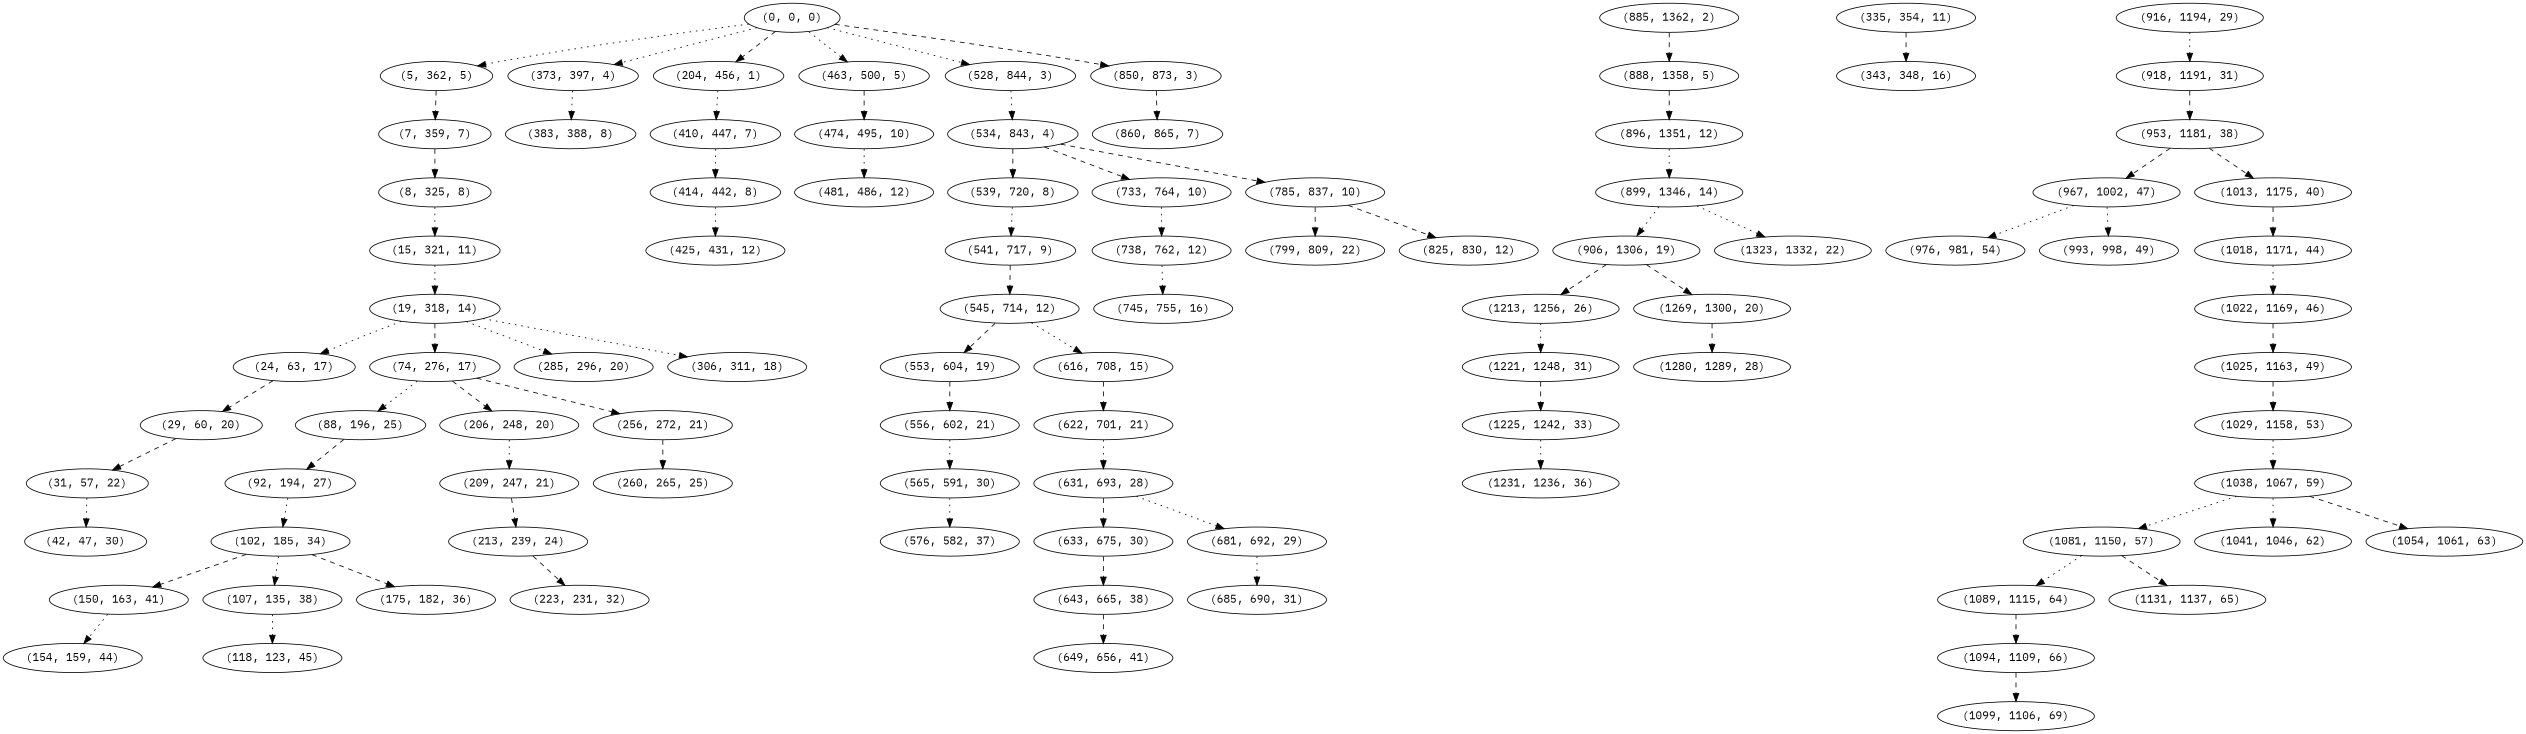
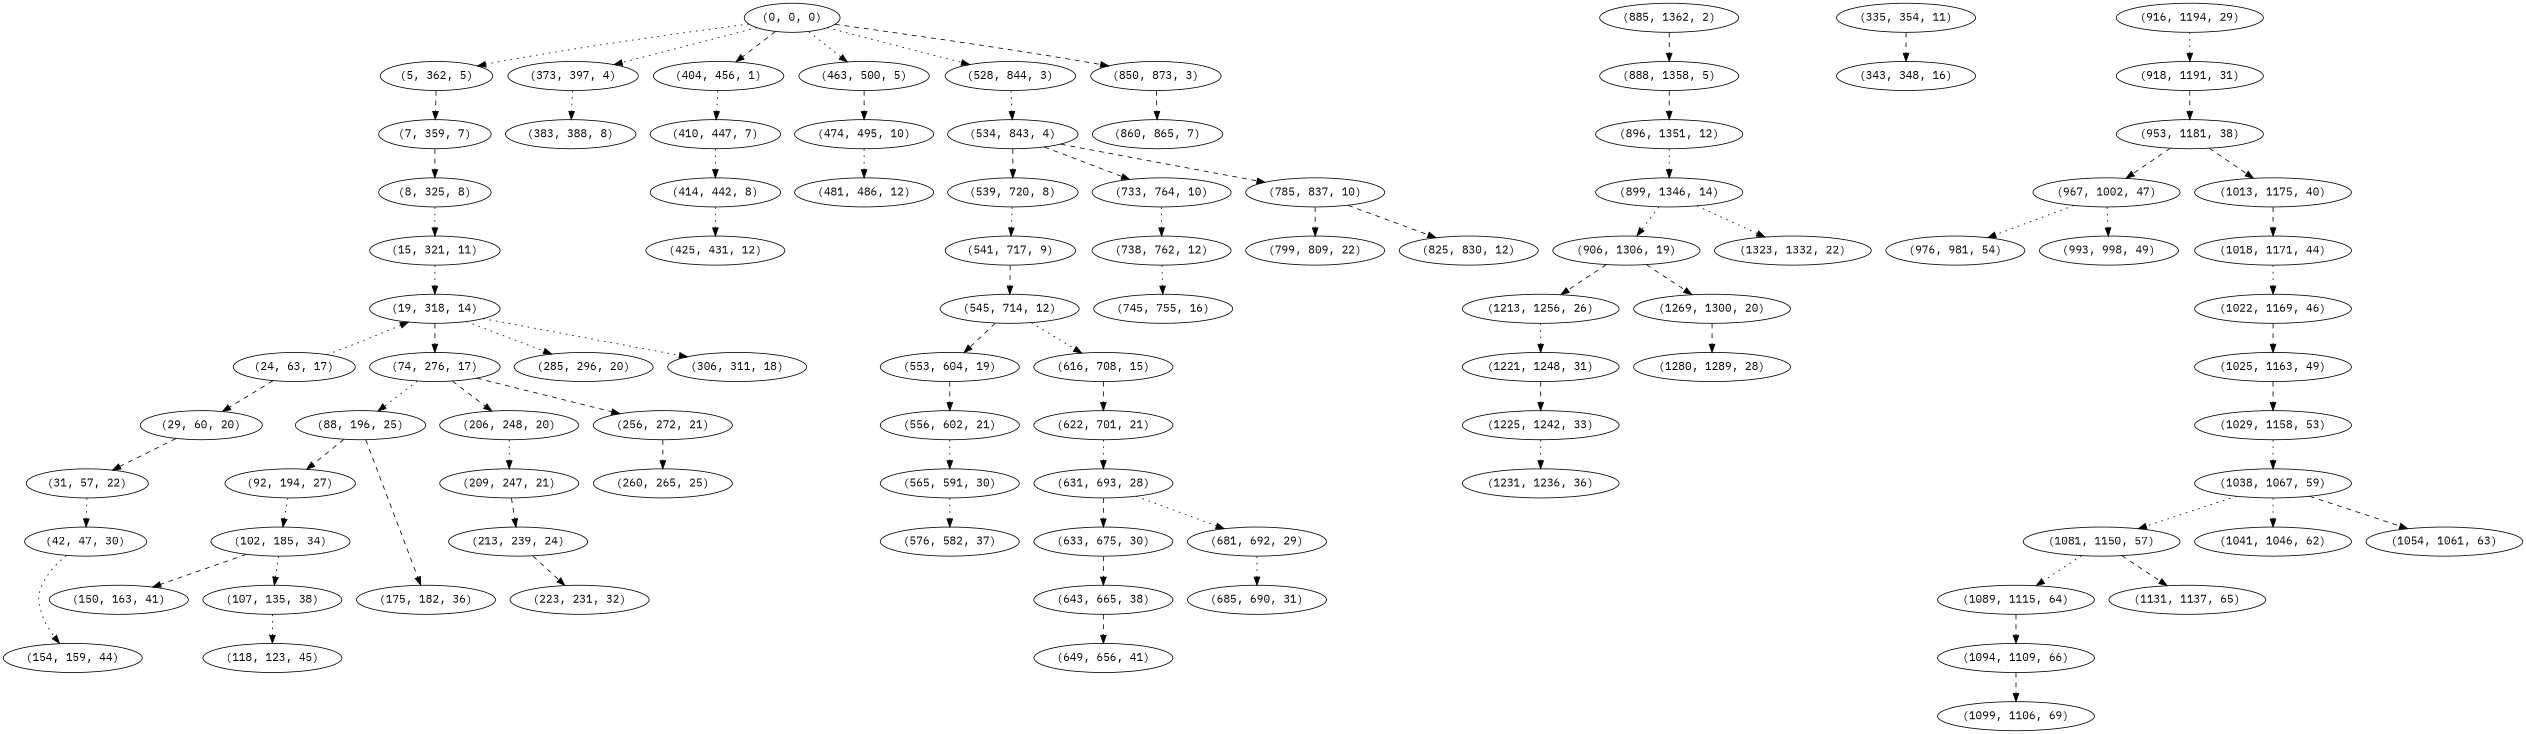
  digraph {
    fontname="IBM Plex Mono"
    node [fontname="IBM Plex Mono"]
    edge [fontname="IBM Plex Mono" style=dashed]
    "(0, 0, 0)"
    "(5, 362, 5)"
    "(373, 397, 4)"
-   "(404, 456, 1)" [label="(204, 456, 1)"]
+   "(404, 456, 1)"
    "(463, 500, 5)"
    "(528, 844, 3)"
    "(850, 873, 3)"
    "(7, 359, 7)"
    "(383, 388, 8)"
    "(410, 447, 7)"
    "(474, 495, 10)"
    "(534, 843, 4)"
    "(860, 865, 7)"
    "(885, 1362, 2)"
    "(888, 1358, 5)"
    "(8, 325, 8)"
    "(15, 321, 11)"
    "(19, 318, 14)"
    "(24, 63, 17)"
    "(74, 276, 17)"
    "(285, 296, 20)"
    "(306, 311, 18)"
    "(29, 60, 20)"
    "(88, 196, 25)"
    "(206, 248, 20)"
    "(256, 272, 21)"
    "(31, 57, 22)"
    "(42, 47, 30)"
    "(92, 194, 27)"
    "(209, 247, 21)"
    "(260, 265, 25)"
    "(102, 185, 34)"
    "(107, 135, 38)"
    "(150, 163, 41)"
    "(175, 182, 36)"
    "(118, 123, 45)"
    "(154, 159, 44)"
    "(213, 239, 24)"
    "(223, 231, 32)"
    "(335, 354, 11)"
    "(343, 348, 16)"
    "(414, 442, 8)"
    "(425, 431, 12)"
    "(481, 486, 12)"
    "(539, 720, 8)"
    "(733, 764, 10)"
    "(785, 837, 10)"
    "(541, 717, 9)"
    "(738, 762, 12)"
    "(799, 809, 22)"
    "(825, 830, 12)"
    "(545, 714, 12)"
    "(553, 604, 19)"
    "(616, 708, 15)"
    "(556, 602, 21)"
    "(622, 701, 21)"
    "(565, 591, 30)"
    "(576, 582, 37)"
    "(631, 693, 28)"
    "(633, 675, 30)"
    "(681, 692, 29)"
    "(643, 665, 38)"
    "(685, 690, 31)"
    "(649, 656, 41)"
    "(745, 755, 16)"
    "(896, 1351, 12)"
    "(899, 1346, 14)"
    "(906, 1306, 19)"
    "(1323, 1332, 22)"
    "(1213, 1256, 26)"
    "(1269, 1300, 20)"
    "(916, 1194, 29)"
    "(918, 1191, 31)"
    "(1221, 1248, 31)"
    "(1280, 1289, 28)"
    "(953, 1181, 38)"
    "(967, 1002, 47)"
    "(1013, 1175, 40)"
    "(976, 981, 54)"
    "(993, 998, 49)"
    "(1018, 1171, 44)"
    "(1022, 1169, 46)"
    "(1025, 1163, 49)"
    "(1029, 1158, 53)"
    "(1038, 1067, 59)"
    "(1081, 1150, 57)"
    "(1041, 1046, 62)"
    "(1054, 1061, 63)"
    "(1089, 1115, 64)"
    "(1131, 1137, 65)"
    "(1094, 1109, 66)"
    "(1099, 1106, 69)"
    "(1225, 1242, 33)"
    "(1231, 1236, 36)"
    "(0, 0, 0)" -> "(5, 362, 5)" [style=dotted]
    "(0, 0, 0)" -> "(373, 397, 4)" [style=dotted]
    "(0, 0, 0)" -> "(404, 456, 1)"
    "(0, 0, 0)" -> "(463, 500, 5)" [style=dotted]
    "(0, 0, 0)" -> "(528, 844, 3)" [style=dotted]
    "(0, 0, 0)" -> "(850, 873, 3)"
    "(5, 362, 5)" -> "(7, 359, 7)"
    "(373, 397, 4)" -> "(383, 388, 8)" [style=dotted]
    "(404, 456, 1)" -> "(410, 447, 7)" [style=dotted]
    "(463, 500, 5)" -> "(474, 495, 10)"
    "(528, 844, 3)" -> "(534, 843, 4)" [style=dotted]
    "(850, 873, 3)" -> "(860, 865, 7)"
    "(7, 359, 7)" -> "(8, 325, 8)"
    "(410, 447, 7)" -> "(414, 442, 8)" [style=dotted]
    "(474, 495, 10)" -> "(481, 486, 12)" [style=dotted]
    "(534, 843, 4)" -> "(539, 720, 8)"
    "(534, 843, 4)" -> "(733, 764, 10)"
    "(534, 843, 4)" -> "(785, 837, 10)"
    "(885, 1362, 2)" -> "(888, 1358, 5)"
    "(888, 1358, 5)" -> "(896, 1351, 12)"
    "(8, 325, 8)" -> "(15, 321, 11)" [style=dotted]
    "(15, 321, 11)" -> "(19, 318, 14)" [style=dotted]
-   "(19, 318, 14)" -> "(24, 63, 17)" [style=dotted]
+   "(24, 63, 17)" -> "(19, 318, 14)" [style=dotted]
    "(19, 318, 14)" -> "(74, 276, 17)"
    "(19, 318, 14)" -> "(285, 296, 20)" [style=dotted]
    "(19, 318, 14)" -> "(306, 311, 18)" [style=dotted]
    "(24, 63, 17)" -> "(29, 60, 20)"
    "(74, 276, 17)" -> "(88, 196, 25)" [style=dotted]
    "(74, 276, 17)" -> "(206, 248, 20)"
    "(74, 276, 17)" -> "(256, 272, 21)"
    "(29, 60, 20)" -> "(31, 57, 22)"
    "(88, 196, 25)" -> "(92, 194, 27)"
    "(206, 248, 20)" -> "(209, 247, 21)" [style=dotted]
    "(256, 272, 21)" -> "(260, 265, 25)"
    "(31, 57, 22)" -> "(42, 47, 30)" [style=dotted]
    "(92, 194, 27)" -> "(102, 185, 34)" [style=dotted]
    "(209, 247, 21)" -> "(213, 239, 24)"
    "(102, 185, 34)" -> "(107, 135, 38)" [style=dotted]
    "(102, 185, 34)" -> "(150, 163, 41)"
-   "(102, 185, 34)" -> "(175, 182, 36)"
+   "(88, 196, 25)" -> "(175, 182, 36)"
    "(107, 135, 38)" -> "(118, 123, 45)" [style=dotted]
-   "(150, 163, 41)" -> "(154, 159, 44)" [style=dotted]
+   "(42, 47, 30)" -> "(154, 159, 44)" [style=dotted]
    "(213, 239, 24)" -> "(223, 231, 32)"
    "(335, 354, 11)" -> "(343, 348, 16)"
    "(414, 442, 8)" -> "(425, 431, 12)" [style=dotted]
    "(539, 720, 8)" -> "(541, 717, 9)" [style=dotted]
    "(733, 764, 10)" -> "(738, 762, 12)" [style=dotted]
    "(785, 837, 10)" -> "(799, 809, 22)"
    "(785, 837, 10)" -> "(825, 830, 12)"
    "(541, 717, 9)" -> "(545, 714, 12)"
    "(738, 762, 12)" -> "(745, 755, 16)" [style=dotted]
    "(545, 714, 12)" -> "(553, 604, 19)"
    "(545, 714, 12)" -> "(616, 708, 15)" [style=dotted]
    "(553, 604, 19)" -> "(556, 602, 21)"
    "(616, 708, 15)" -> "(622, 701, 21)"
    "(556, 602, 21)" -> "(565, 591, 30)" [style=dotted]
    "(622, 701, 21)" -> "(631, 693, 28)" [style=dotted]
    "(565, 591, 30)" -> "(576, 582, 37)" [style=dotted]
    "(631, 693, 28)" -> "(633, 675, 30)"
    "(631, 693, 28)" -> "(681, 692, 29)" [style=dotted]
    "(633, 675, 30)" -> "(643, 665, 38)"
    "(681, 692, 29)" -> "(685, 690, 31)" [style=dotted]
    "(643, 665, 38)" -> "(649, 656, 41)"
    "(896, 1351, 12)" -> "(899, 1346, 14)" [style=dotted]
    "(899, 1346, 14)" -> "(906, 1306, 19)" [style=dotted]
    "(899, 1346, 14)" -> "(1323, 1332, 22)" [style=dotted]
    "(906, 1306, 19)" -> "(1213, 1256, 26)"
    "(906, 1306, 19)" -> "(1269, 1300, 20)"
    "(1213, 1256, 26)" -> "(1221, 1248, 31)" [style=dotted]
    "(1269, 1300, 20)" -> "(1280, 1289, 28)"
    "(916, 1194, 29)" -> "(918, 1191, 31)" [style=dotted]
    "(918, 1191, 31)" -> "(953, 1181, 38)"
    "(1221, 1248, 31)" -> "(1225, 1242, 33)"
    "(953, 1181, 38)" -> "(967, 1002, 47)"
    "(953, 1181, 38)" -> "(1013, 1175, 40)"
    "(967, 1002, 47)" -> "(976, 981, 54)" [style=dotted]
    "(967, 1002, 47)" -> "(993, 998, 49)" [style=dotted]
    "(1013, 1175, 40)" -> "(1018, 1171, 44)"
    "(1018, 1171, 44)" -> "(1022, 1169, 46)" [style=dotted]
    "(1022, 1169, 46)" -> "(1025, 1163, 49)"
    "(1025, 1163, 49)" -> "(1029, 1158, 53)"
    "(1029, 1158, 53)" -> "(1038, 1067, 59)" [style=dotted]
    "(1038, 1067, 59)" -> "(1081, 1150, 57)" [style=dotted]
    "(1038, 1067, 59)" -> "(1041, 1046, 62)" [style=dotted]
    "(1038, 1067, 59)" -> "(1054, 1061, 63)"
    "(1081, 1150, 57)" -> "(1089, 1115, 64)" [style=dotted]
    "(1081, 1150, 57)" -> "(1131, 1137, 65)"
    "(1089, 1115, 64)" -> "(1094, 1109, 66)"
    "(1094, 1109, 66)" -> "(1099, 1106, 69)"
    "(1225, 1242, 33)" -> "(1231, 1236, 36)" [style=dotted]
  }
